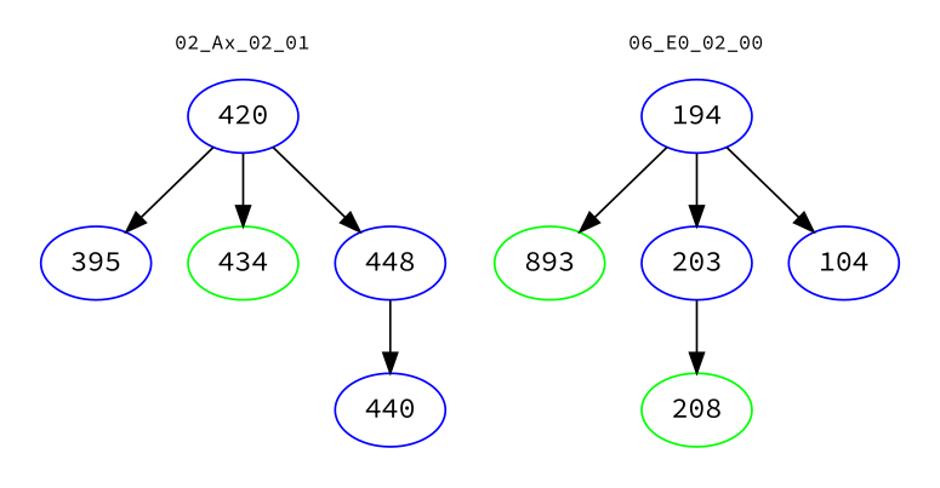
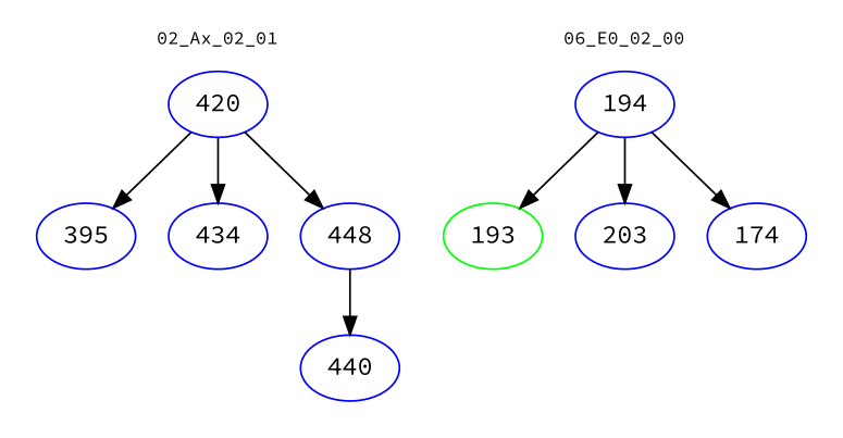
  digraph {
    fontname="Source Code Pro"
    node [color=blue fontname="Source Code Pro"]
    edge [color=black fontname="Source Code Pro"]
    n1 [label=420]
    n2 [label=395]
-   n3 [color=green label=434]
+   n3 [label=434]
    n4 [label=448]
    n5 [label=440]
    n6 [label=194]
-   n7 [color=green label=893]
+   n7 [color=green label=193]
    n8 [label=203]
-   n9 [label=104]
-   n10 [color=green label=208]
+   n9 [label=174]
    subgraph cluster_1 {
      color=white
      fontsize=10
      label="02_Ax_02_01"
      n1
      n2
      n3
      n4
      n5
    }
    subgraph cluster_2 {
      color=white
      fontsize=10
      label="06_E0_02_00"
      n6
      n7
      n8
      n9
-     n10
    }
    n1 -> n2
    n1 -> n3
    n1 -> n4
    n4 -> n5
    n6 -> n7
    n6 -> n8
    n6 -> n9
-   n8 -> n10
  }
